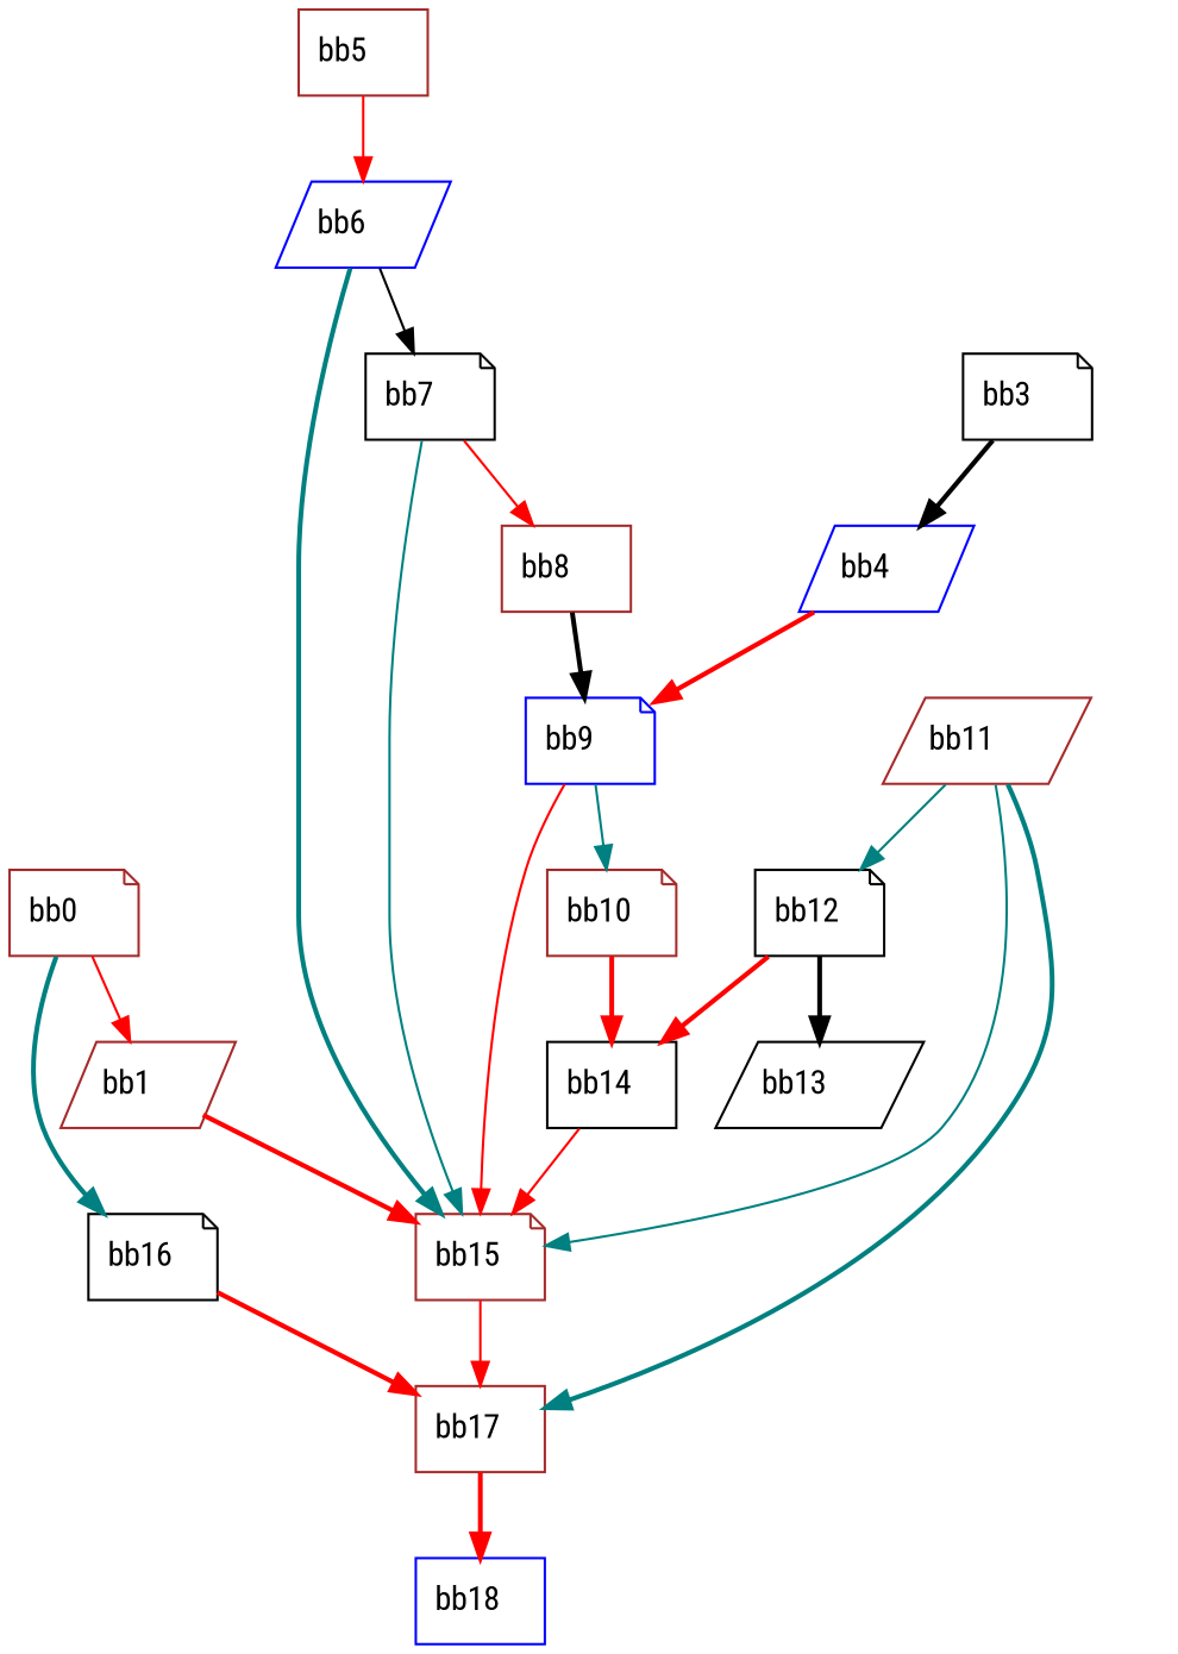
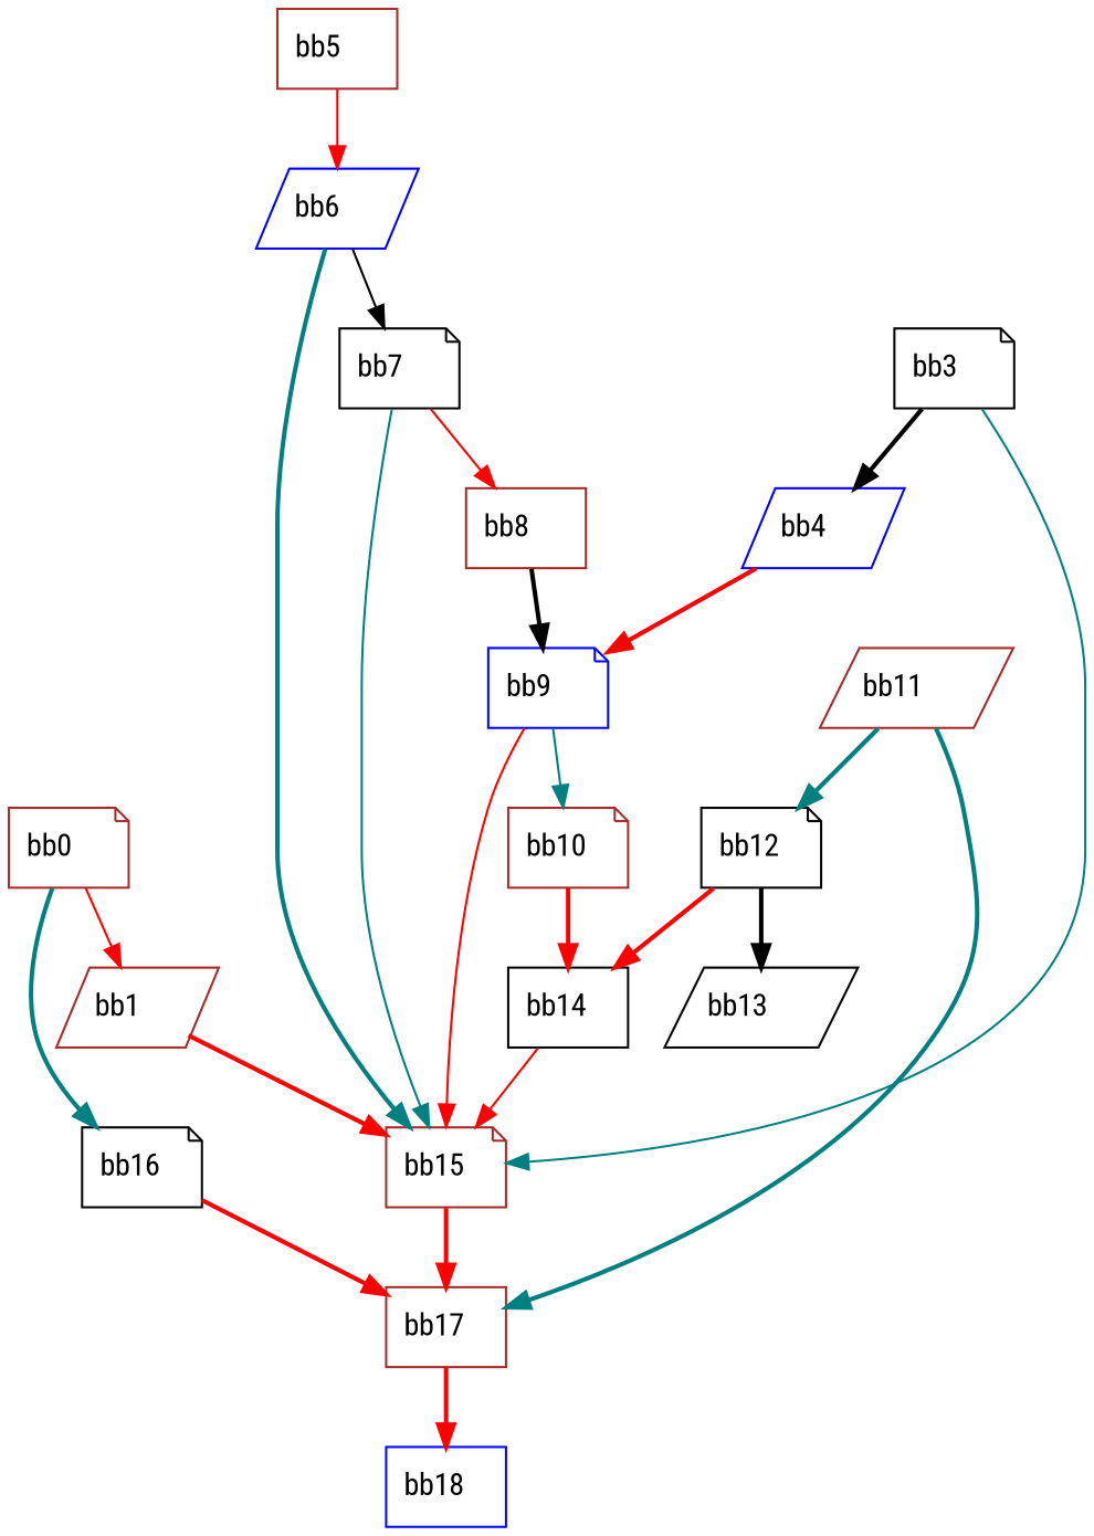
  digraph {
    fontname="Roboto Condensed"
    node [color=brown fontname="Roboto Condensed" shape=note]
    edge [color=red fontname="Roboto Condensed" style=bold]
    n1 [label="bb0\l"]
    n2 [label="bb1\l" shape=parallelogram]
    n3 [color=black label="bb16\l"]
    n4 [label="bb15\l"]
    n5 [label="bb17\l" shape=box]
    n6 [color=black label="bb3\l"]
    n7 [color=blue label="bb4\l" shape=parallelogram]
    n8 [label="bb5\l" shape=box]
    n9 [color=blue label="bb6\l" shape=parallelogram]
    n10 [color=blue label="bb9\l"]
    n11 [label="bb10\l"]
    n12 [color=black label="bb7\l"]
    n13 [label="bb8\l" shape=box]
    n14 [color=black label="bb14\l" shape=box]
    n15 [label="bb11\l" shape=parallelogram]
    n16 [color=black label="bb12\l"]
    n17 [color=black label="bb13\l" shape=parallelogram]
    n18 [color=blue label="bb18\l" shape=box]
    n1 -> n2 [style=solid]
    n1 -> n3 [color=teal]
    n2 -> n4
    n3 -> n5
-   n4 -> n5 [style=solid]
+   n4 -> n5
    n5 -> n18
-   n15 -> n4 [color=teal style=solid]
+   n6 -> n4 [color=teal style=solid]
    n6 -> n7 [color=black]
    n7 -> n10
    n8 -> n9 [style=solid]
    n9 -> n4 [color=teal]
    n9 -> n12 [color=black style=solid]
    n10 -> n4 [style=solid]
    n10 -> n11 [color=teal style=solid]
    n11 -> n14
    n12 -> n4 [color=teal style=solid]
    n12 -> n13 [style=solid]
    n13 -> n10 [color=black]
    n14 -> n4 [style=solid]
    n15 -> n5 [color=teal]
-   n15 -> n16 [color=teal style=solid]
+   n15 -> n16 [color=teal]
    n16 -> n14
    n16 -> n17 [color=black]
  }
